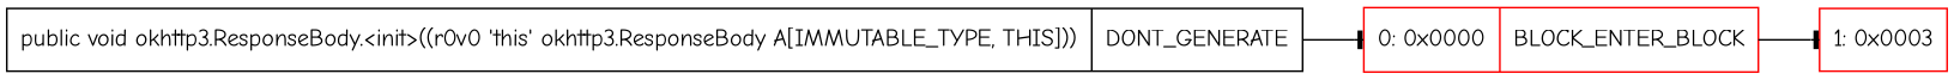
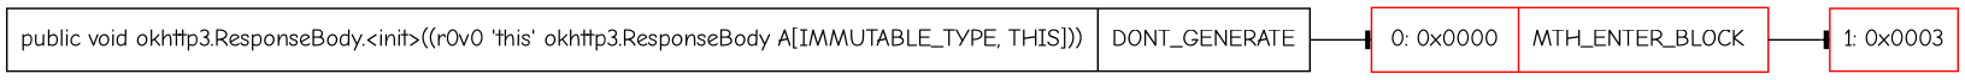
  digraph {
    rankdir=LR
    fontname="Comic Neue"
    node [color=red shape=record fontname="Comic Neue"]
    edge [arrowhead=tee fontname="Comic Neue"]
-   n1 [label="{0\:\ 0x0000|BLOCK_ENTER_BLOCK\l}"]
+   n1 [label="{0\:\ 0x0000|MTH_ENTER_BLOCK\l}"]
    n2 [label="{1\:\ 0x0003}"]
    n3 [label="{public void okhttp3.ResponseBody.\<init\>((r0v0 'this' okhttp3.ResponseBody A[IMMUTABLE_TYPE, THIS]))  | DONT_GENERATE\l}" color=""]
    subgraph cluster_1 {
      label="R(0)"
    }
    n1 -> n2
    n3 -> n1
  }
